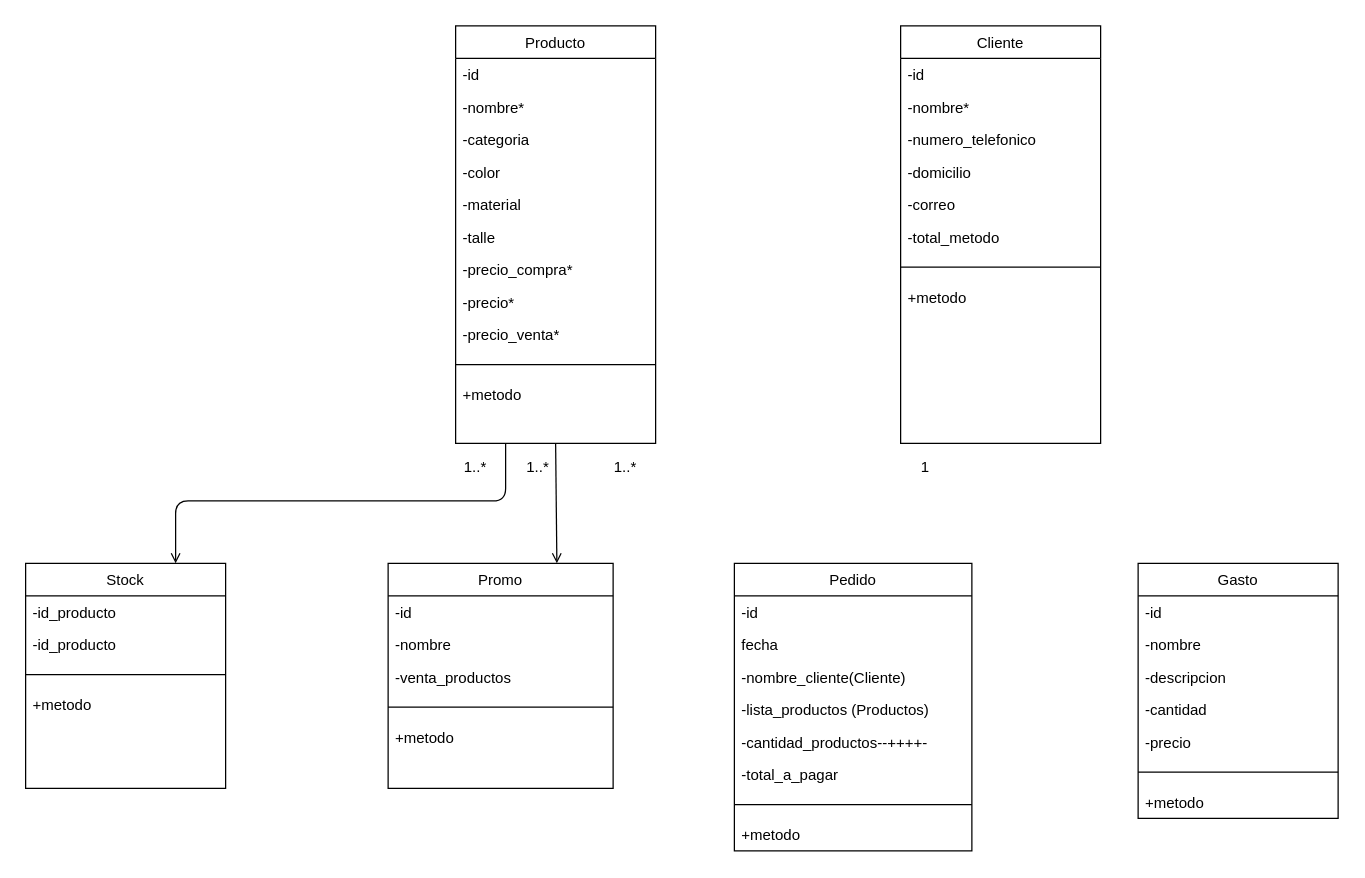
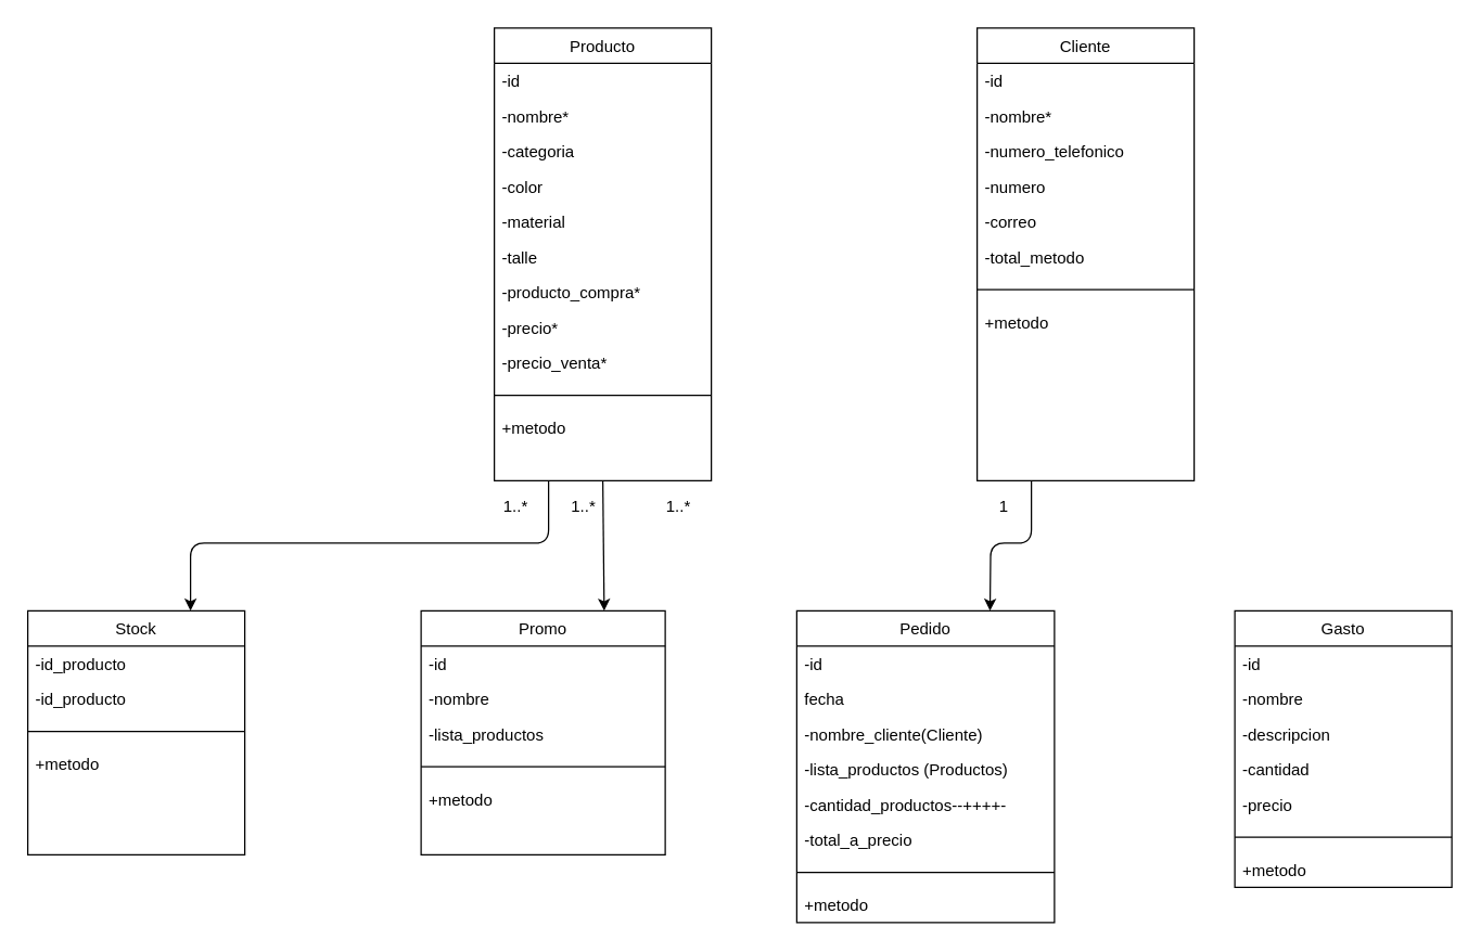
  <mxCell id="0" />
  <mxCell id="1" parent="0" />
- <mxCell id="2" style="edgeStyle=none;html=1;exitX=0.5;exitY=1;exitDx=0;exitDy=0;entryX=0.75;entryY=0;entryDx=0;entryDy=0;endArrow=open;" edge="1" parent="1" source="4" target="16"><mxGeometry relative="1" as="geometry" /></mxCell>
- <mxCell id="3" style="edgeStyle=none;html=1;exitX=0.25;exitY=1;exitDx=0;exitDy=0;entryX=0.75;entryY=0;entryDx=0;entryDy=0;endArrow=open;" edge="1" parent="1" source="4" target="52"><mxGeometry relative="1" as="geometry"><Array as="points"><mxPoint x="404" y="400" /><mxPoint x="140" y="400" /></Array></mxGeometry></mxCell>
+ <mxCell id="2" style="edgeStyle=none;html=1;exitX=0.5;exitY=1;exitDx=0;exitDy=0;entryX=0.75;entryY=0;entryDx=0;entryDy=0;" edge="1" parent="1" source="4" target="16"><mxGeometry relative="1" as="geometry" /></mxCell>
+ <mxCell id="3" style="edgeStyle=none;html=1;exitX=0.25;exitY=1;exitDx=0;exitDy=0;entryX=0.75;entryY=0;entryDx=0;entryDy=0;" edge="1" parent="1" source="4" target="52"><mxGeometry relative="1" as="geometry"><Array as="points"><mxPoint x="404" y="400" /><mxPoint x="140" y="400" /></Array></mxGeometry></mxCell>
  <mxCell id="4" value="Producto" style="swimlane;fontStyle=0;align=center;verticalAlign=top;childLayout=stackLayout;horizontal=1;startSize=26;horizontalStack=0;resizeParent=1;resizeLast=0;collapsible=1;marginBottom=0;rounded=0;shadow=0;strokeWidth=1;" parent="1" vertex="1"><mxGeometry x="364" y="20" width="160" height="334" as="geometry"><mxRectangle x="30" y="140" width="160" height="26" as="alternateBounds" /></mxGeometry></mxCell>
  <mxCell id="5" value="-id" style="text;align=left;verticalAlign=top;spacingLeft=4;spacingRight=4;overflow=hidden;rotatable=0;points=[[0,0.5],[1,0.5]];portConstraint=eastwest;" parent="4" vertex="1"><mxGeometry y="26" width="160" height="26" as="geometry" /></mxCell>
  <mxCell id="6" value="-nombre*&#10;" style="text;align=left;verticalAlign=top;spacingLeft=4;spacingRight=4;overflow=hidden;rotatable=0;points=[[0,0.5],[1,0.5]];portConstraint=eastwest;" vertex="1" parent="4"><mxGeometry y="52" width="160" height="26" as="geometry" /></mxCell>
  <mxCell id="7" value="-categoria" style="text;align=left;verticalAlign=top;spacingLeft=4;spacingRight=4;overflow=hidden;rotatable=0;points=[[0,0.5],[1,0.5]];portConstraint=eastwest;rounded=0;shadow=0;html=0;" parent="4" vertex="1"><mxGeometry y="78" width="160" height="26" as="geometry" /></mxCell>
  <mxCell id="8" value="-color" style="text;align=left;verticalAlign=top;spacingLeft=4;spacingRight=4;overflow=hidden;rotatable=0;points=[[0,0.5],[1,0.5]];portConstraint=eastwest;rounded=0;shadow=0;html=0;" parent="4" vertex="1"><mxGeometry y="104" width="160" height="26" as="geometry" /></mxCell>
  <mxCell id="9" value="-material" style="text;align=left;verticalAlign=top;spacingLeft=4;spacingRight=4;overflow=hidden;rotatable=0;points=[[0,0.5],[1,0.5]];portConstraint=eastwest;rounded=0;shadow=0;html=0;" parent="4" vertex="1"><mxGeometry y="130" width="160" height="26" as="geometry" /></mxCell>
  <mxCell id="10" value="-talle" style="text;align=left;verticalAlign=top;spacingLeft=4;spacingRight=4;overflow=hidden;rotatable=0;points=[[0,0.5],[1,0.5]];portConstraint=eastwest;rounded=0;shadow=0;html=0;" parent="4" vertex="1"><mxGeometry y="156" width="160" height="26" as="geometry" /></mxCell>
- <mxCell id="11" value="-precio_compra*" style="text;align=left;verticalAlign=top;spacingLeft=4;spacingRight=4;overflow=hidden;rotatable=0;points=[[0,0.5],[1,0.5]];portConstraint=eastwest;rounded=0;shadow=0;html=0;" parent="4" vertex="1"><mxGeometry y="182" width="160" height="26" as="geometry" /></mxCell>
+ <mxCell id="11" value="-producto_compra*" style="text;align=left;verticalAlign=top;spacingLeft=4;spacingRight=4;overflow=hidden;rotatable=0;points=[[0,0.5],[1,0.5]];portConstraint=eastwest;rounded=0;shadow=0;html=0;" parent="4" vertex="1"><mxGeometry y="182" width="160" height="26" as="geometry" /></mxCell>
  <mxCell id="12" value="-precio*" style="text;align=left;verticalAlign=top;spacingLeft=4;spacingRight=4;overflow=hidden;rotatable=0;points=[[0,0.5],[1,0.5]];portConstraint=eastwest;rounded=0;shadow=0;html=0;" parent="4" vertex="1"><mxGeometry y="208" width="160" height="26" as="geometry" /></mxCell>
  <mxCell id="13" value="-precio_venta*" style="text;align=left;verticalAlign=top;spacingLeft=4;spacingRight=4;overflow=hidden;rotatable=0;points=[[0,0.5],[1,0.5]];portConstraint=eastwest;rounded=0;shadow=0;html=0;" parent="4" vertex="1"><mxGeometry y="234" width="160" height="26" as="geometry" /></mxCell>
  <mxCell id="14" value="" style="line;html=1;strokeWidth=1;align=left;verticalAlign=middle;spacingTop=-1;spacingLeft=3;spacingRight=3;rotatable=0;labelPosition=right;points=[];portConstraint=eastwest;" parent="4" vertex="1"><mxGeometry y="260" width="160" height="22" as="geometry" /></mxCell>
  <mxCell id="15" value="+metodo" style="text;align=left;verticalAlign=top;spacingLeft=4;spacingRight=4;overflow=hidden;rotatable=0;points=[[0,0.5],[1,0.5]];portConstraint=eastwest;rounded=0;shadow=0;html=0;" parent="4" vertex="1"><mxGeometry y="282" width="160" height="26" as="geometry" /></mxCell>
  <mxCell id="16" value="Promo" style="swimlane;fontStyle=0;align=center;verticalAlign=top;childLayout=stackLayout;horizontal=1;startSize=26;horizontalStack=0;resizeParent=1;resizeLast=0;collapsible=1;marginBottom=0;rounded=0;shadow=0;strokeWidth=1;" parent="1" vertex="1"><mxGeometry x="310" y="450" width="180" height="180" as="geometry"><mxRectangle x="30" y="140" width="160" height="26" as="alternateBounds" /></mxGeometry></mxCell>
  <mxCell id="17" value="-id" style="text;align=left;verticalAlign=top;spacingLeft=4;spacingRight=4;overflow=hidden;rotatable=0;points=[[0,0.5],[1,0.5]];portConstraint=eastwest;" vertex="1" parent="16"><mxGeometry y="26" width="180" height="26" as="geometry" /></mxCell>
  <mxCell id="18" value="-nombre" style="text;align=left;verticalAlign=top;spacingLeft=4;spacingRight=4;overflow=hidden;rotatable=0;points=[[0,0.5],[1,0.5]];portConstraint=eastwest;" parent="16" vertex="1"><mxGeometry y="52" width="180" height="26" as="geometry" /></mxCell>
- <mxCell id="19" value="-venta_productos" style="text;align=left;verticalAlign=top;spacingLeft=4;spacingRight=4;overflow=hidden;rotatable=0;points=[[0,0.5],[1,0.5]];portConstraint=eastwest;" vertex="1" parent="16"><mxGeometry y="78" width="180" height="26" as="geometry" /></mxCell>
+ <mxCell id="19" value="-lista_productos" style="text;align=left;verticalAlign=top;spacingLeft=4;spacingRight=4;overflow=hidden;rotatable=0;points=[[0,0.5],[1,0.5]];portConstraint=eastwest;" vertex="1" parent="16"><mxGeometry y="78" width="180" height="26" as="geometry" /></mxCell>
  <mxCell id="20" value="" style="line;html=1;strokeWidth=1;align=left;verticalAlign=middle;spacingTop=-1;spacingLeft=3;spacingRight=3;rotatable=0;labelPosition=right;points=[];portConstraint=eastwest;" parent="16" vertex="1"><mxGeometry y="104" width="180" height="22" as="geometry" /></mxCell>
  <mxCell id="21" value="+metodo" style="text;align=left;verticalAlign=top;spacingLeft=4;spacingRight=4;overflow=hidden;rotatable=0;points=[[0,0.5],[1,0.5]];portConstraint=eastwest;rounded=0;shadow=0;html=0;" parent="16" vertex="1"><mxGeometry y="126" width="180" height="26" as="geometry" /></mxCell>
  <mxCell id="22" value="Gasto" style="swimlane;fontStyle=0;align=center;verticalAlign=top;childLayout=stackLayout;horizontal=1;startSize=26;horizontalStack=0;resizeParent=1;resizeLast=0;collapsible=1;marginBottom=0;rounded=0;shadow=0;strokeWidth=1;" parent="1" vertex="1"><mxGeometry x="910" y="450" width="160" height="204" as="geometry"><mxRectangle x="30" y="140" width="160" height="26" as="alternateBounds" /></mxGeometry></mxCell>
  <mxCell id="23" value="-id" style="text;align=left;verticalAlign=top;spacingLeft=4;spacingRight=4;overflow=hidden;rotatable=0;points=[[0,0.5],[1,0.5]];portConstraint=eastwest;" vertex="1" parent="22"><mxGeometry y="26" width="160" height="26" as="geometry" /></mxCell>
  <mxCell id="24" value="-nombre" style="text;align=left;verticalAlign=top;spacingLeft=4;spacingRight=4;overflow=hidden;rotatable=0;points=[[0,0.5],[1,0.5]];portConstraint=eastwest;" parent="22" vertex="1"><mxGeometry y="52" width="160" height="26" as="geometry" /></mxCell>
  <mxCell id="25" value="-descripcion" style="text;align=left;verticalAlign=top;spacingLeft=4;spacingRight=4;overflow=hidden;rotatable=0;points=[[0,0.5],[1,0.5]];portConstraint=eastwest;rounded=0;shadow=0;html=0;" parent="22" vertex="1"><mxGeometry y="78" width="160" height="26" as="geometry" /></mxCell>
  <mxCell id="26" value="-cantidad" style="text;align=left;verticalAlign=top;spacingLeft=4;spacingRight=4;overflow=hidden;rotatable=0;points=[[0,0.5],[1,0.5]];portConstraint=eastwest;rounded=0;shadow=0;html=0;" parent="22" vertex="1"><mxGeometry y="104" width="160" height="26" as="geometry" /></mxCell>
  <mxCell id="27" value="-precio" style="text;align=left;verticalAlign=top;spacingLeft=4;spacingRight=4;overflow=hidden;rotatable=0;points=[[0,0.5],[1,0.5]];portConstraint=eastwest;rounded=0;shadow=0;html=0;" parent="22" vertex="1"><mxGeometry y="130" width="160" height="26" as="geometry" /></mxCell>
  <mxCell id="28" value="" style="line;html=1;strokeWidth=1;align=left;verticalAlign=middle;spacingTop=-1;spacingLeft=3;spacingRight=3;rotatable=0;labelPosition=right;points=[];portConstraint=eastwest;" parent="22" vertex="1"><mxGeometry y="156" width="160" height="22" as="geometry" /></mxCell>
  <mxCell id="29" value="+metodo" style="text;align=left;verticalAlign=top;spacingLeft=4;spacingRight=4;overflow=hidden;rotatable=0;points=[[0,0.5],[1,0.5]];portConstraint=eastwest;rounded=0;shadow=0;html=0;" parent="22" vertex="1"><mxGeometry y="178" width="160" height="26" as="geometry" /></mxCell>
  <mxCell id="30" value="Cliente" style="swimlane;fontStyle=0;align=center;verticalAlign=top;childLayout=stackLayout;horizontal=1;startSize=26;horizontalStack=0;resizeParent=1;resizeLast=0;collapsible=1;marginBottom=0;rounded=0;shadow=0;strokeWidth=1;" parent="1" vertex="1"><mxGeometry x="720" y="20" width="160" height="334" as="geometry"><mxRectangle x="30" y="140" width="160" height="26" as="alternateBounds" /></mxGeometry></mxCell>
  <mxCell id="31" value="-id" style="text;align=left;verticalAlign=top;spacingLeft=4;spacingRight=4;overflow=hidden;rotatable=0;points=[[0,0.5],[1,0.5]];portConstraint=eastwest;" parent="30" vertex="1"><mxGeometry y="26" width="160" height="26" as="geometry" /></mxCell>
  <mxCell id="32" value="-nombre*&#10;" style="text;align=left;verticalAlign=top;spacingLeft=4;spacingRight=4;overflow=hidden;rotatable=0;points=[[0,0.5],[1,0.5]];portConstraint=eastwest;" vertex="1" parent="30"><mxGeometry y="52" width="160" height="26" as="geometry" /></mxCell>
  <mxCell id="33" value="-numero_telefonico" style="text;align=left;verticalAlign=top;spacingLeft=4;spacingRight=4;overflow=hidden;rotatable=0;points=[[0,0.5],[1,0.5]];portConstraint=eastwest;rounded=0;shadow=0;html=0;" parent="30" vertex="1"><mxGeometry y="78" width="160" height="26" as="geometry" /></mxCell>
- <mxCell id="34" value="-domicilio" style="text;align=left;verticalAlign=top;spacingLeft=4;spacingRight=4;overflow=hidden;rotatable=0;points=[[0,0.5],[1,0.5]];portConstraint=eastwest;rounded=0;shadow=0;html=0;" parent="30" vertex="1"><mxGeometry y="104" width="160" height="26" as="geometry" /></mxCell>
+ <mxCell id="34" value="-numero" style="text;align=left;verticalAlign=top;spacingLeft=4;spacingRight=4;overflow=hidden;rotatable=0;points=[[0,0.5],[1,0.5]];portConstraint=eastwest;rounded=0;shadow=0;html=0;" parent="30" vertex="1"><mxGeometry y="104" width="160" height="26" as="geometry" /></mxCell>
  <mxCell id="35" value="-correo" style="text;align=left;verticalAlign=top;spacingLeft=4;spacingRight=4;overflow=hidden;rotatable=0;points=[[0,0.5],[1,0.5]];portConstraint=eastwest;rounded=0;shadow=0;html=0;" parent="30" vertex="1"><mxGeometry y="130" width="160" height="26" as="geometry" /></mxCell>
  <mxCell id="36" value="-total_metodo" style="text;align=left;verticalAlign=top;spacingLeft=4;spacingRight=4;overflow=hidden;rotatable=0;points=[[0,0.5],[1,0.5]];portConstraint=eastwest;rounded=0;shadow=0;html=0;" parent="30" vertex="1"><mxGeometry y="156" width="160" height="26" as="geometry" /></mxCell>
  <mxCell id="37" value="" style="line;html=1;strokeWidth=1;align=left;verticalAlign=middle;spacingTop=-1;spacingLeft=3;spacingRight=3;rotatable=0;labelPosition=right;points=[];portConstraint=eastwest;" parent="30" vertex="1"><mxGeometry y="182" width="160" height="22" as="geometry" /></mxCell>
  <mxCell id="38" value="+metodo" style="text;align=left;verticalAlign=top;spacingLeft=4;spacingRight=4;overflow=hidden;rotatable=0;points=[[0,0.5],[1,0.5]];portConstraint=eastwest;rounded=0;shadow=0;html=0;" parent="30" vertex="1"><mxGeometry y="204" width="160" height="26" as="geometry" /></mxCell>
+ <mxCell id="39" style="edgeStyle=none;html=1;exitX=0.25;exitY=1;exitDx=0;exitDy=0;entryX=0.75;entryY=0;entryDx=0;entryDy=0;" edge="1" parent="1" source="30" target="40"><mxGeometry relative="1" as="geometry"><Array as="points"><mxPoint x="760" y="400" /><mxPoint x="730" y="400" /></Array><mxPoint x="680" y="260" as="sourcePoint" /></mxGeometry></mxCell>
  <mxCell id="40" value="Pedido" style="swimlane;fontStyle=0;align=center;verticalAlign=top;childLayout=stackLayout;horizontal=1;startSize=26;horizontalStack=0;resizeParent=1;resizeLast=0;collapsible=1;marginBottom=0;rounded=0;shadow=0;strokeWidth=1;" vertex="1" parent="1"><mxGeometry x="587" y="450" width="190" height="230" as="geometry"><mxRectangle x="30" y="140" width="160" height="26" as="alternateBounds" /></mxGeometry></mxCell>
  <mxCell id="41" value="-id" style="text;align=left;verticalAlign=top;spacingLeft=4;spacingRight=4;overflow=hidden;rotatable=0;points=[[0,0.5],[1,0.5]];portConstraint=eastwest;" vertex="1" parent="40"><mxGeometry y="26" width="190" height="26" as="geometry" /></mxCell>
  <mxCell id="42" value="fecha" style="text;align=left;verticalAlign=top;spacingLeft=4;spacingRight=4;overflow=hidden;rotatable=0;points=[[0,0.5],[1,0.5]];portConstraint=eastwest;" vertex="1" parent="40"><mxGeometry y="52" width="190" height="26" as="geometry" /></mxCell>
  <mxCell id="43" value="-nombre_cliente(Cliente)" style="text;align=left;verticalAlign=top;spacingLeft=4;spacingRight=4;overflow=hidden;rotatable=0;points=[[0,0.5],[1,0.5]];portConstraint=eastwest;rounded=0;shadow=0;html=0;" vertex="1" parent="40"><mxGeometry y="78" width="190" height="26" as="geometry" /></mxCell>
  <mxCell id="44" value="-lista_productos (Productos)" style="text;align=left;verticalAlign=top;spacingLeft=4;spacingRight=4;overflow=hidden;rotatable=0;points=[[0,0.5],[1,0.5]];portConstraint=eastwest;rounded=0;shadow=0;html=0;" vertex="1" parent="40"><mxGeometry y="104" width="190" height="26" as="geometry" /></mxCell>
  <mxCell id="45" value="-cantidad_productos--++++-" style="text;align=left;verticalAlign=top;spacingLeft=4;spacingRight=4;overflow=hidden;rotatable=0;points=[[0,0.5],[1,0.5]];portConstraint=eastwest;rounded=0;shadow=0;html=0;" vertex="1" parent="40"><mxGeometry y="130" width="190" height="26" as="geometry" /></mxCell>
- <mxCell id="46" value="-total_a_pagar" style="text;align=left;verticalAlign=top;spacingLeft=4;spacingRight=4;overflow=hidden;rotatable=0;points=[[0,0.5],[1,0.5]];portConstraint=eastwest;rounded=0;shadow=0;html=0;" vertex="1" parent="40"><mxGeometry y="156" width="190" height="26" as="geometry" /></mxCell>
+ <mxCell id="46" value="-total_a_precio" style="text;align=left;verticalAlign=top;spacingLeft=4;spacingRight=4;overflow=hidden;rotatable=0;points=[[0,0.5],[1,0.5]];portConstraint=eastwest;rounded=0;shadow=0;html=0;" vertex="1" parent="40"><mxGeometry y="156" width="190" height="26" as="geometry" /></mxCell>
  <mxCell id="47" value="" style="line;html=1;strokeWidth=1;align=left;verticalAlign=middle;spacingTop=-1;spacingLeft=3;spacingRight=3;rotatable=0;labelPosition=right;points=[];portConstraint=eastwest;" vertex="1" parent="40"><mxGeometry y="182" width="190" height="22" as="geometry" /></mxCell>
  <mxCell id="48" value="+metodo" style="text;align=left;verticalAlign=top;spacingLeft=4;spacingRight=4;overflow=hidden;rotatable=0;points=[[0,0.5],[1,0.5]];portConstraint=eastwest;rounded=0;shadow=0;html=0;" vertex="1" parent="40"><mxGeometry y="204" width="190" height="26" as="geometry" /></mxCell>
  <mxCell id="49" value="1" style="text;html=1;strokeColor=none;fillColor=none;align=center;verticalAlign=middle;whiteSpace=wrap;rounded=0;" vertex="1" parent="1"><mxGeometry x="730" y="370" width="20" height="6" as="geometry" /></mxCell>
  <mxCell id="50" value="1..*" style="text;html=1;strokeColor=none;fillColor=none;align=center;verticalAlign=middle;whiteSpace=wrap;rounded=0;" vertex="1" parent="1"><mxGeometry x="490" y="370" width="20" height="6" as="geometry" /></mxCell>
  <mxCell id="51" value="1..*" style="text;html=1;strokeColor=none;fillColor=none;align=center;verticalAlign=middle;whiteSpace=wrap;rounded=0;" vertex="1" parent="1"><mxGeometry x="420" y="370" width="20" height="6" as="geometry" /></mxCell>
  <mxCell id="52" value="Stock" style="swimlane;fontStyle=0;align=center;verticalAlign=top;childLayout=stackLayout;horizontal=1;startSize=26;horizontalStack=0;resizeParent=1;resizeLast=0;collapsible=1;marginBottom=0;rounded=0;shadow=0;strokeWidth=1;" vertex="1" parent="1"><mxGeometry x="20" y="450" width="160" height="180" as="geometry"><mxRectangle x="30" y="140" width="160" height="26" as="alternateBounds" /></mxGeometry></mxCell>
  <mxCell id="53" value="-id_producto" style="text;align=left;verticalAlign=top;spacingLeft=4;spacingRight=4;overflow=hidden;rotatable=0;points=[[0,0.5],[1,0.5]];portConstraint=eastwest;rounded=0;shadow=0;html=0;" vertex="1" parent="52"><mxGeometry y="26" width="160" height="26" as="geometry" /></mxCell>
  <mxCell id="54" value="-id_producto" style="text;align=left;verticalAlign=top;spacingLeft=4;spacingRight=4;overflow=hidden;rotatable=0;points=[[0,0.5],[1,0.5]];portConstraint=eastwest;rounded=0;shadow=0;html=0;" vertex="1" parent="52"><mxGeometry y="52" width="160" height="26" as="geometry" /></mxCell>
  <mxCell id="55" value="" style="line;html=1;strokeWidth=1;align=left;verticalAlign=middle;spacingTop=-1;spacingLeft=3;spacingRight=3;rotatable=0;labelPosition=right;points=[];portConstraint=eastwest;" vertex="1" parent="52"><mxGeometry y="78" width="160" height="22" as="geometry" /></mxCell>
  <mxCell id="56" value="+metodo" style="text;align=left;verticalAlign=top;spacingLeft=4;spacingRight=4;overflow=hidden;rotatable=0;points=[[0,0.5],[1,0.5]];portConstraint=eastwest;rounded=0;shadow=0;html=0;" vertex="1" parent="52"><mxGeometry y="100" width="160" height="26" as="geometry" /></mxCell>
  <mxCell id="57" value="1..*" style="text;html=1;strokeColor=none;fillColor=none;align=center;verticalAlign=middle;whiteSpace=wrap;rounded=0;" vertex="1" parent="1"><mxGeometry x="370" y="370" width="20" height="6" as="geometry" /></mxCell>
